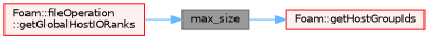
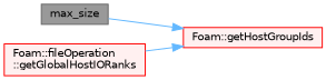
  digraph {
    rankdir=RL
    node [color=red fillcolor="#FFF0F0" fontname=Helvetica fontsize=10 shape=box style=filled]
    edge [color=steelblue1 dir=back fontname=Helvetica fontsize=10 labelfontname=Helvetica labelfontsize=10 style=solid]
    n1 [color=gray40 fillcolor=grey60 fontcolor=black height=0.2 label=max_size width=0.4]
    n2 [height=0.2 label="Foam::fileOperation\l::getGlobalHostIORanks" width=0.4]
    n3 [height=0.2 label="Foam::getHostGroupIds" width=0.4]
-   n1 -> n2
+   n3 -> n2
    n3 -> n1
  }
